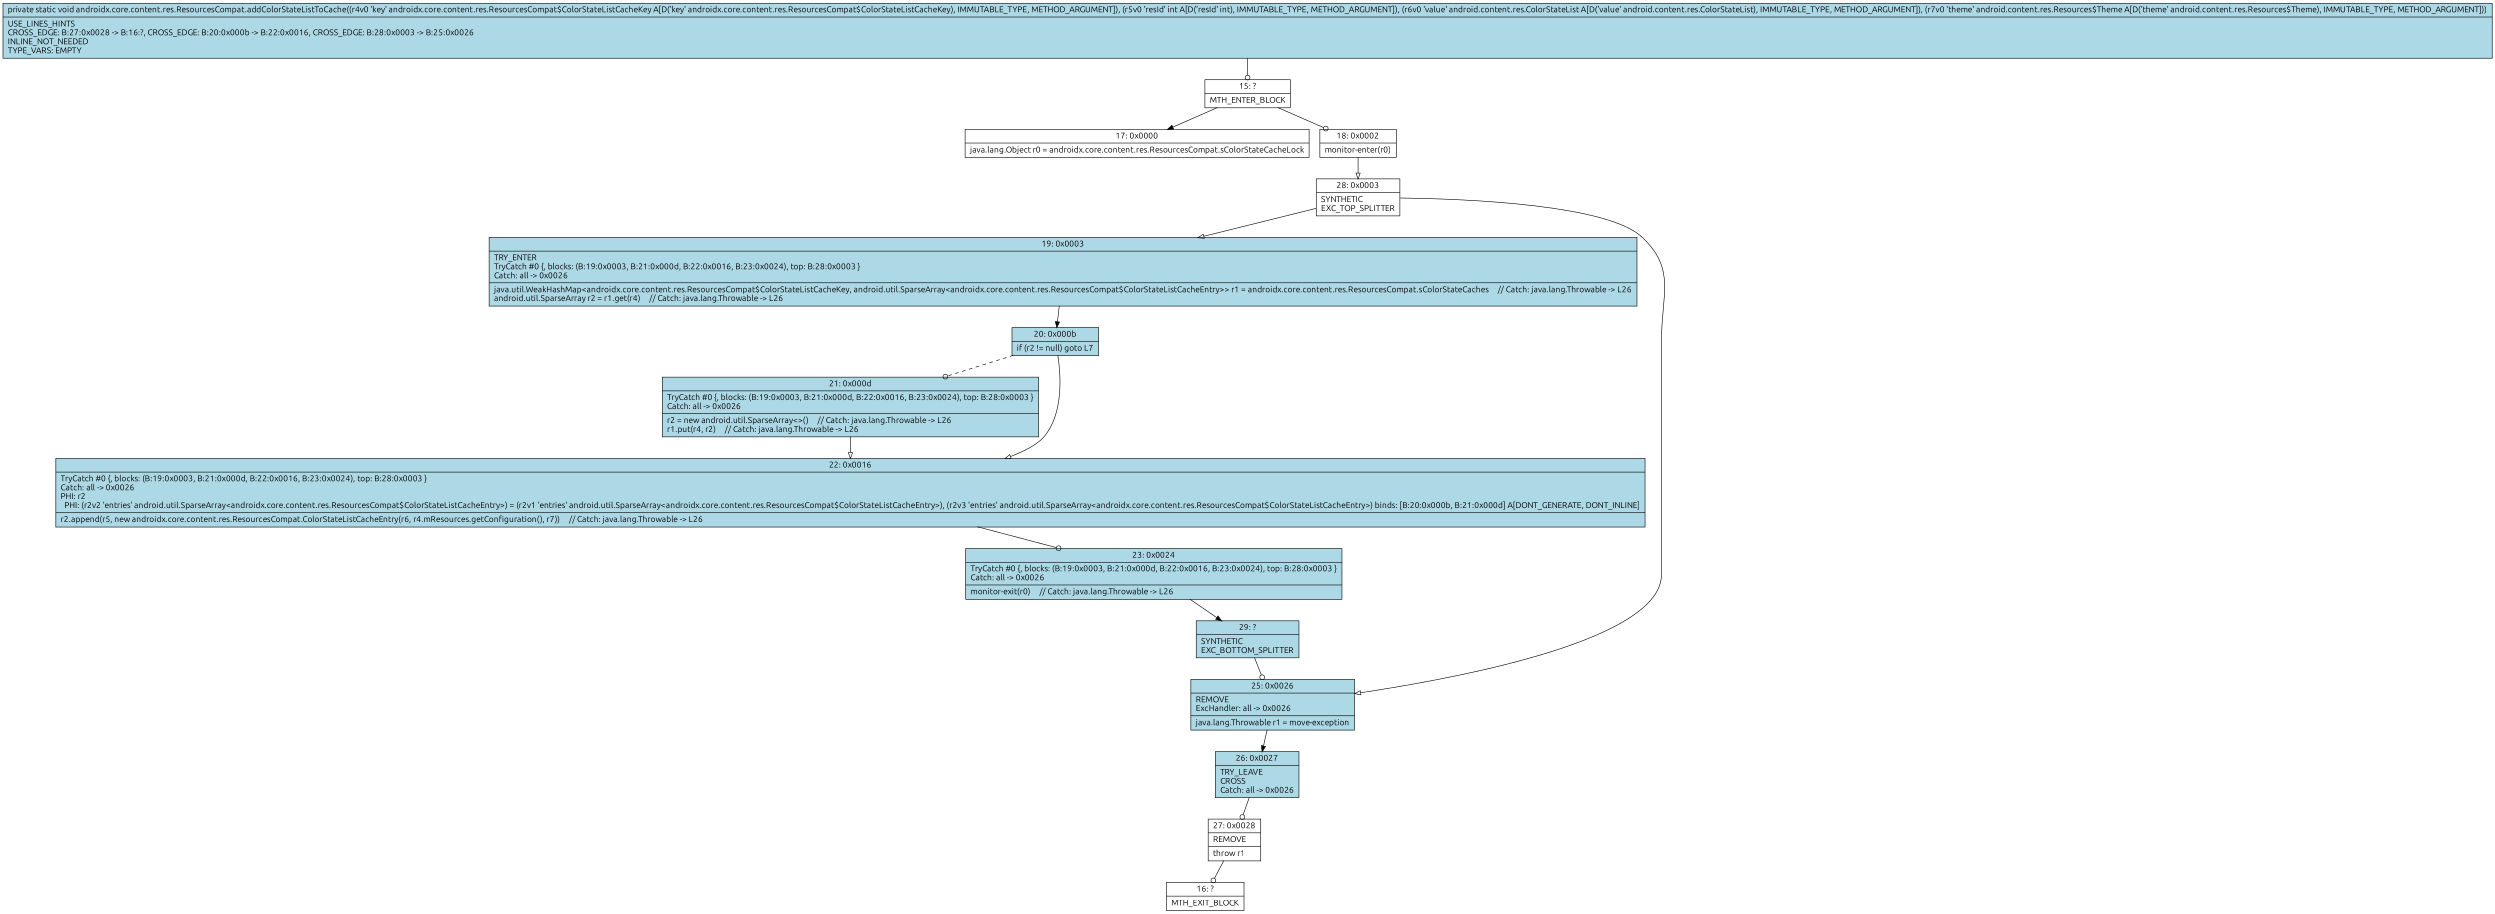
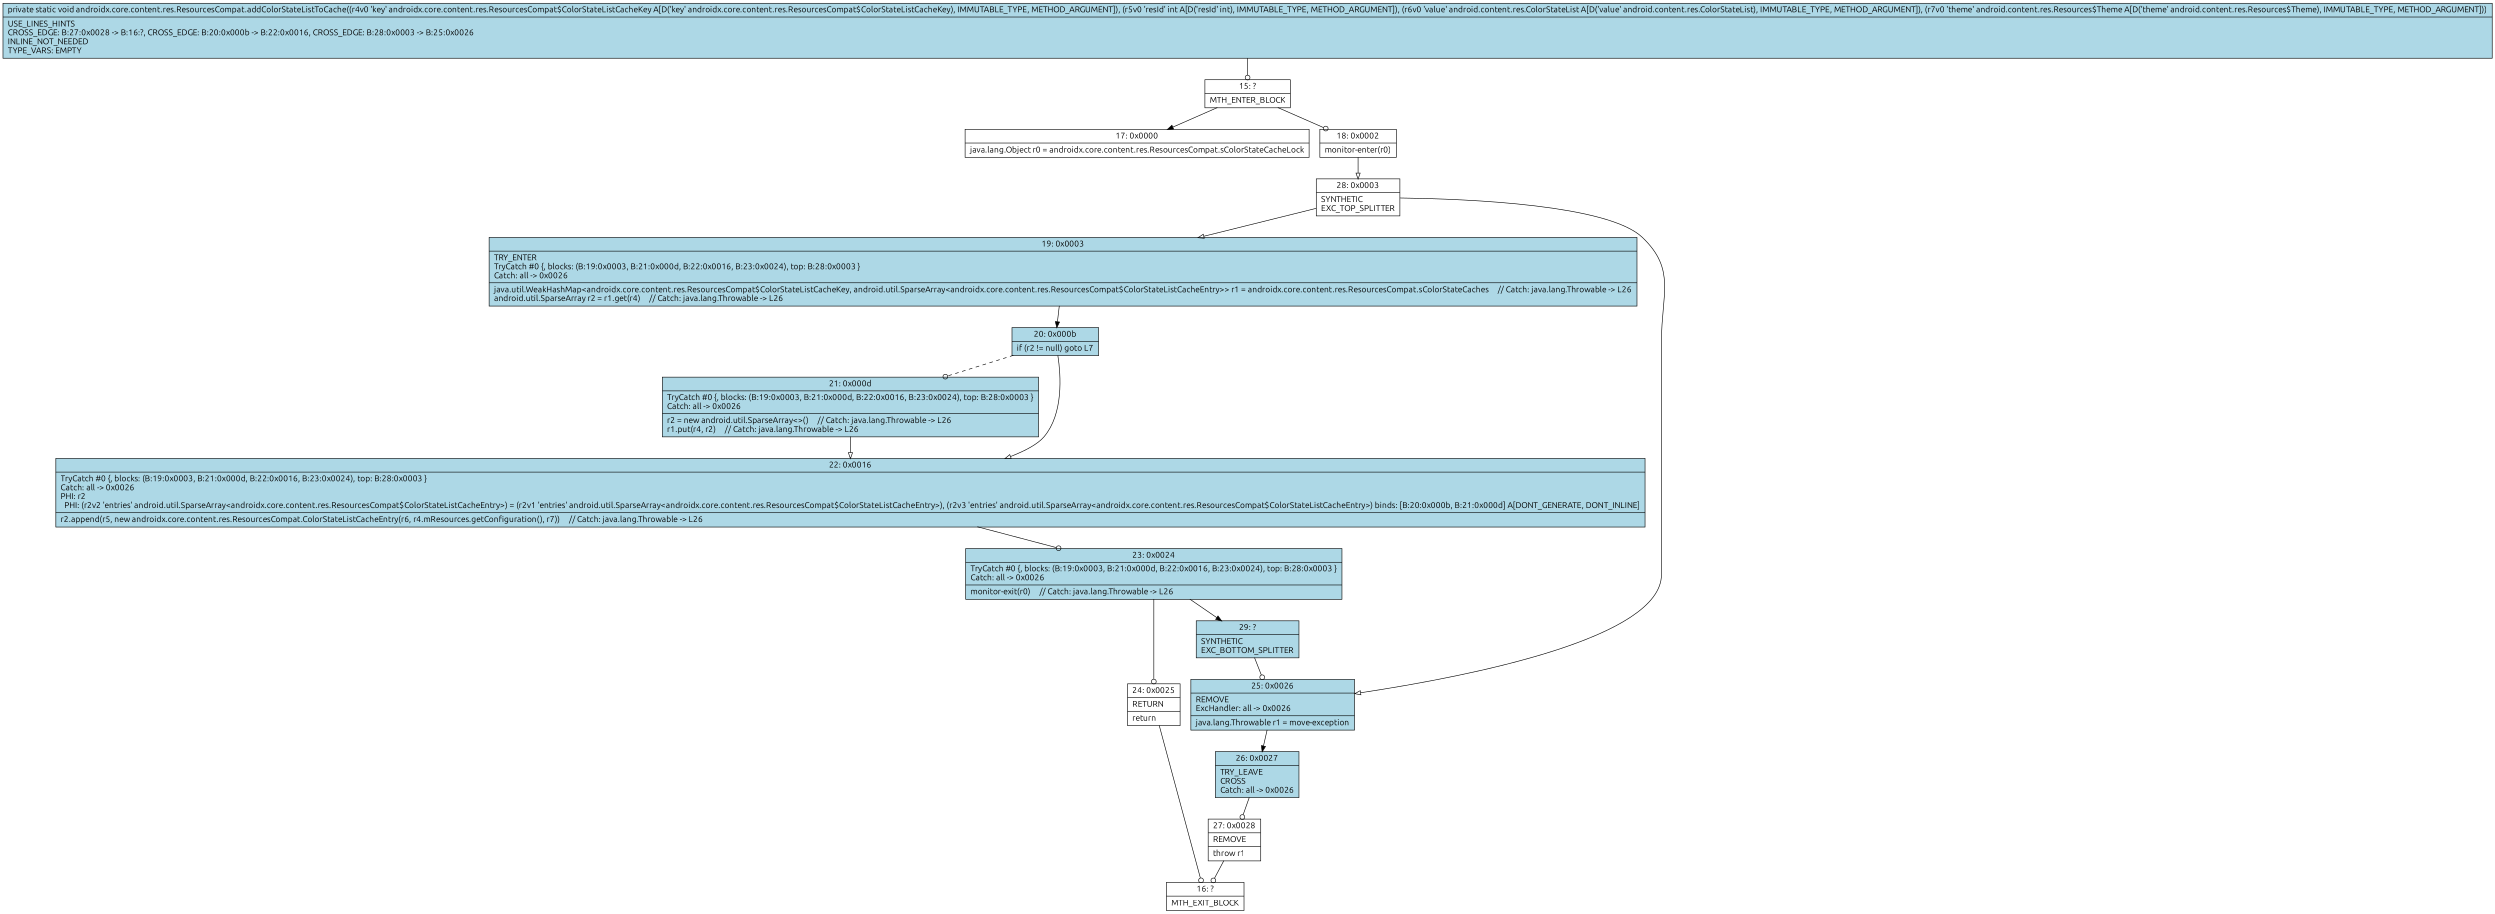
  digraph {
    fontname=Ubuntu
    node [fillcolor=lightblue fontname=Ubuntu shape=record style=filled]
    edge [arrowhead=odot fontname=Ubuntu]
    n1 [fillcolor=white label="{15\:\ ?|MTH_ENTER_BLOCK\l}"]
    n2 [fillcolor=white label="{17\:\ 0x0000|java.lang.Object r0 = androidx.core.content.res.ResourcesCompat.sColorStateCacheLock\l}"]
    n3 [fillcolor=white label="{18\:\ 0x0002|monitor\-enter(r0)\l}"]
    n4 [fillcolor=white label="{28\:\ 0x0003|SYNTHETIC\lEXC_TOP_SPLITTER\l}"]
    n5 [label="{19\:\ 0x0003|TRY_ENTER\lTryCatch #0 \{, blocks: (B:19:0x0003, B:21:0x000d, B:22:0x0016, B:23:0x0024), top: B:28:0x0003 \}\lCatch: all \-\> 0x0026\l|java.util.WeakHashMap\<androidx.core.content.res.ResourcesCompat$ColorStateListCacheKey, android.util.SparseArray\<androidx.core.content.res.ResourcesCompat$ColorStateListCacheEntry\>\> r1 = androidx.core.content.res.ResourcesCompat.sColorStateCaches     \/\/ Catch: java.lang.Throwable \-\> L26\landroid.util.SparseArray r2 = r1.get(r4)     \/\/ Catch: java.lang.Throwable \-\> L26\l}"]
    n6 [label="{25\:\ 0x0026|REMOVE\lExcHandler: all \-\> 0x0026\l|java.lang.Throwable r1 = move\-exception\l}"]
    n7 [label="{20\:\ 0x000b|if (r2 != null) goto L7\l}"]
    n8 [label="{26\:\ 0x0027|TRY_LEAVE\lCROSS\lCatch: all \-\> 0x0026\l}"]
    n9 [label="{21\:\ 0x000d|TryCatch #0 \{, blocks: (B:19:0x0003, B:21:0x000d, B:22:0x0016, B:23:0x0024), top: B:28:0x0003 \}\lCatch: all \-\> 0x0026\l|r2 = new android.util.SparseArray\<\>()     \/\/ Catch: java.lang.Throwable \-\> L26\lr1.put(r4, r2)     \/\/ Catch: java.lang.Throwable \-\> L26\l}"]
    n10 [label="{22\:\ 0x0016|TryCatch #0 \{, blocks: (B:19:0x0003, B:21:0x000d, B:22:0x0016, B:23:0x0024), top: B:28:0x0003 \}\lCatch: all \-\> 0x0026\lPHI: r2 \l  PHI: (r2v2 'entries' android.util.SparseArray\<androidx.core.content.res.ResourcesCompat$ColorStateListCacheEntry\>) = (r2v1 'entries' android.util.SparseArray\<androidx.core.content.res.ResourcesCompat$ColorStateListCacheEntry\>), (r2v3 'entries' android.util.SparseArray\<androidx.core.content.res.ResourcesCompat$ColorStateListCacheEntry\>) binds: [B:20:0x000b, B:21:0x000d] A[DONT_GENERATE, DONT_INLINE]\l|r2.append(r5, new androidx.core.content.res.ResourcesCompat.ColorStateListCacheEntry(r6, r4.mResources.getConfiguration(), r7))     \/\/ Catch: java.lang.Throwable \-\> L26\l}"]
    n11 [label="{23\:\ 0x0024|TryCatch #0 \{, blocks: (B:19:0x0003, B:21:0x000d, B:22:0x0016, B:23:0x0024), top: B:28:0x0003 \}\lCatch: all \-\> 0x0026\l|monitor\-exit(r0)     \/\/ Catch: java.lang.Throwable \-\> L26\l}"]
+   n12 [fillcolor=white label="{24\:\ 0x0025|RETURN\l|return\l}"]
    n13 [label="{29\:\ ?|SYNTHETIC\lEXC_BOTTOM_SPLITTER\l}"]
    n14 [fillcolor=white label="{16\:\ ?|MTH_EXIT_BLOCK\l}"]
    n15 [fillcolor=white label="{27\:\ 0x0028|REMOVE\l|throw r1\l}"]
    n16 [label="{private static void androidx.core.content.res.ResourcesCompat.addColorStateListToCache((r4v0 'key' androidx.core.content.res.ResourcesCompat$ColorStateListCacheKey A[D('key' androidx.core.content.res.ResourcesCompat$ColorStateListCacheKey), IMMUTABLE_TYPE, METHOD_ARGUMENT]), (r5v0 'resId' int A[D('resId' int), IMMUTABLE_TYPE, METHOD_ARGUMENT]), (r6v0 'value' android.content.res.ColorStateList A[D('value' android.content.res.ColorStateList), IMMUTABLE_TYPE, METHOD_ARGUMENT]), (r7v0 'theme' android.content.res.Resources$Theme A[D('theme' android.content.res.Resources$Theme), IMMUTABLE_TYPE, METHOD_ARGUMENT]))  | USE_LINES_HINTS\lCROSS_EDGE: B:27:0x0028 \-\> B:16:?, CROSS_EDGE: B:20:0x000b \-\> B:22:0x0016, CROSS_EDGE: B:28:0x0003 \-\> B:25:0x0026\lINLINE_NOT_NEEDED\lTYPE_VARS: EMPTY\l}"]
    n1 -> n2 [arrowhead=normal]
    n1 -> n3
    n3 -> n4 [arrowhead=onormal]
    n4 -> n5 [arrowhead=onormal]
    n4 -> n6 [arrowhead=onormal]
    n5 -> n7 [arrowhead=normal]
    n6 -> n8 [arrowhead=normal]
    n7 -> n9 [style=dashed]
    n7 -> n10 [arrowhead=onormal]
    n8 -> n15
    n9 -> n10 [arrowhead=onormal]
    n10 -> n11
+   n11 -> n12
    n11 -> n13 [arrowhead=normal]
+   n12 -> n14
    n13 -> n6
    n15 -> n14
    n16 -> n1
  }
